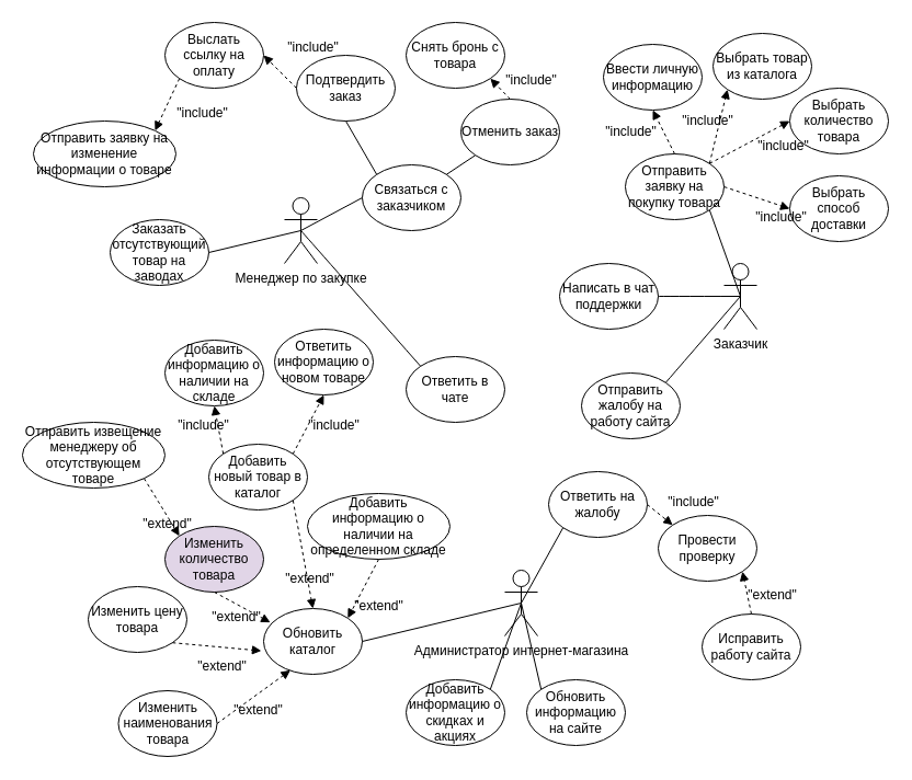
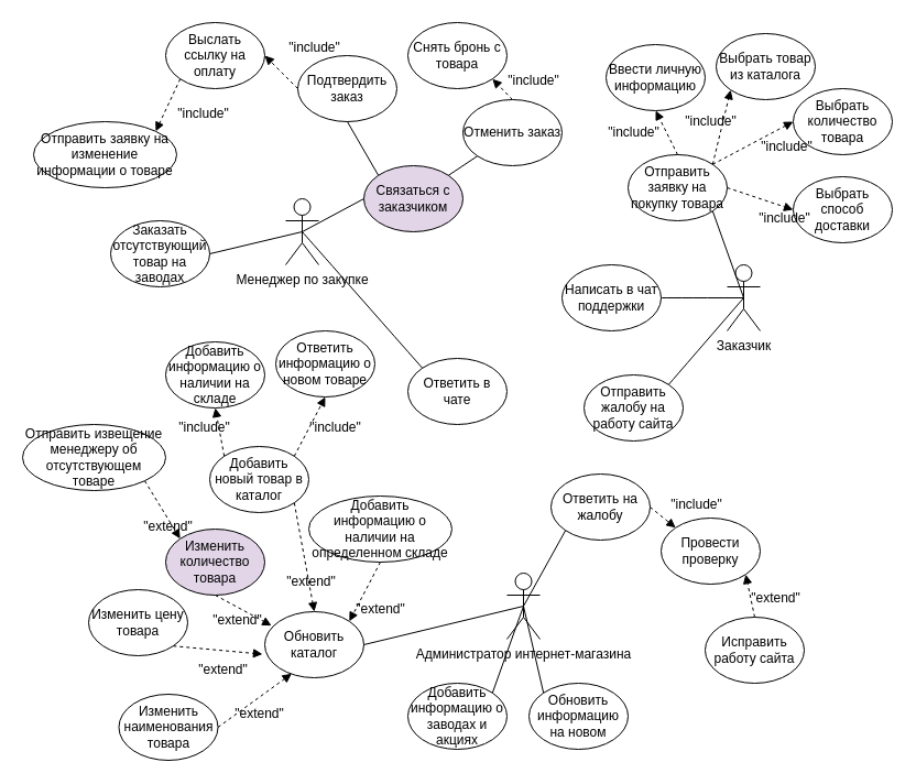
  <mxCell id="0" />
  <mxCell id="1" parent="0" />
  <mxCell id="2" value="Заказчик" style="shape=umlActor;verticalLabelPosition=bottom;verticalAlign=top;html=1;outlineConnect=0;" parent="1" vertex="1"><mxGeometry x="660" y="240" width="30" height="60" as="geometry" /></mxCell>
  <mxCell id="3" value="Менеджер по закупке" style="shape=umlActor;verticalLabelPosition=bottom;verticalAlign=top;html=1;outlineConnect=0;" parent="1" vertex="1"><mxGeometry x="259" y="180" width="30" height="60" as="geometry" /></mxCell>
  <mxCell id="4" value="Администратор интернет-магазина" style="shape=umlActor;verticalLabelPosition=bottom;verticalAlign=top;html=1;outlineConnect=0;" parent="1" vertex="1"><mxGeometry x="460" y="520" width="30" height="60" as="geometry" /></mxCell>
  <mxCell id="5" value="Ответить на жалобу" style="ellipse;whiteSpace=wrap;html=1;" parent="1" vertex="1"><mxGeometry x="500" y="430" width="90" height="60" as="geometry" /></mxCell>
  <mxCell id="6" value="Отправить жалобу на работу сайта" style="ellipse;whiteSpace=wrap;html=1;" parent="1" vertex="1"><mxGeometry x="530" y="340" width="90" height="60" as="geometry" /></mxCell>
  <mxCell id="7" value="Провести проверку" style="ellipse;whiteSpace=wrap;html=1;" parent="1" vertex="1"><mxGeometry x="600" y="470" width="90" height="60" as="geometry" /></mxCell>
  <mxCell id="8" value="Исправить работу сайта" style="ellipse;whiteSpace=wrap;html=1;" parent="1" vertex="1"><mxGeometry x="640" y="560" width="90" height="60" as="geometry" /></mxCell>
  <mxCell id="9" value="Написать в чат поддержки" style="ellipse;whiteSpace=wrap;html=1;" parent="1" vertex="1"><mxGeometry x="510" y="240" width="90" height="60" as="geometry" /></mxCell>
  <mxCell id="10" value="Ответить в чате" style="ellipse;whiteSpace=wrap;html=1;" parent="1" vertex="1"><mxGeometry x="370" y="325" width="90" height="60" as="geometry" /></mxCell>
- <mxCell id="11" value="Обновить информацию на сайте" style="ellipse;whiteSpace=wrap;html=1;" parent="1" vertex="1"><mxGeometry x="480" y="620" width="90" height="60" as="geometry" /></mxCell>
+ <mxCell id="11" value="Обновить информацию на новом" style="ellipse;whiteSpace=wrap;html=1;" parent="1" vertex="1"><mxGeometry x="480" y="620" width="90" height="60" as="geometry" /></mxCell>
  <mxCell id="12" value="Обновить каталог" style="ellipse;whiteSpace=wrap;html=1;" parent="1" vertex="1"><mxGeometry x="240" y="555" width="90" height="60" as="geometry" /></mxCell>
- <mxCell id="13" value="Добавить информацию о скидках и акциях" style="ellipse;whiteSpace=wrap;html=1;" parent="1" vertex="1"><mxGeometry x="370" y="620" width="90" height="60" as="geometry" /></mxCell>
+ <mxCell id="13" value="Добавить информацию о заводах и акциях" style="ellipse;whiteSpace=wrap;html=1;" parent="1" vertex="1"><mxGeometry x="370" y="620" width="90" height="60" as="geometry" /></mxCell>
  <mxCell id="14" value="Изменить наименования товара" style="ellipse;whiteSpace=wrap;html=1;" parent="1" vertex="1"><mxGeometry x="107.5" y="630" width="90" height="60" as="geometry" /></mxCell>
  <mxCell id="15" value="Изменить цену товара" style="ellipse;whiteSpace=wrap;html=1;" parent="1" vertex="1"><mxGeometry x="80" y="535" width="90" height="60" as="geometry" /></mxCell>
  <mxCell id="16" value="Изменить количество товара" style="ellipse;whiteSpace=wrap;html=1;fillColor=#e1d5e7;" parent="1" vertex="1"><mxGeometry x="150" y="480" width="90" height="60" as="geometry" /></mxCell>
  <mxCell id="17" value="Добавить новый товар в каталог" style="ellipse;whiteSpace=wrap;html=1;" parent="1" vertex="1"><mxGeometry x="190" y="405" width="90" height="60" as="geometry" /></mxCell>
  <mxCell id="18" value="Ответить информацию о новом товаре" style="ellipse;whiteSpace=wrap;html=1;" parent="1" vertex="1"><mxGeometry x="250" y="300" width="90" height="60" as="geometry" /></mxCell>
  <mxCell id="19" value="Добавить информацию о наличии на определенном складе" style="ellipse;whiteSpace=wrap;html=1;" parent="1" vertex="1"><mxGeometry x="280" y="450" width="130" height="60" as="geometry" /></mxCell>
  <mxCell id="20" value="Добавить информацию о наличии на складе" style="ellipse;whiteSpace=wrap;html=1;" parent="1" vertex="1"><mxGeometry x="150" y="310" width="90" height="60" as="geometry" /></mxCell>
  <mxCell id="21" value="" style="endArrow=none;html=1;rounded=0;entryX=0.5;entryY=0.5;entryDx=0;entryDy=0;entryPerimeter=0;exitX=0;exitY=0;exitDx=0;exitDy=0;" parent="1" source="11" target="4" edge="1"><mxGeometry width="50" height="50" relative="1" as="geometry"><mxPoint x="400" y="360" as="sourcePoint" /><mxPoint x="450" y="310" as="targetPoint" /></mxGeometry></mxCell>
  <mxCell id="22" value="" style="endArrow=none;html=1;rounded=0;entryX=0.5;entryY=0.5;entryDx=0;entryDy=0;entryPerimeter=0;exitX=1;exitY=0;exitDx=0;exitDy=0;" parent="1" source="13" target="4" edge="1"><mxGeometry width="50" height="50" relative="1" as="geometry"><mxPoint x="400" y="360" as="sourcePoint" /><mxPoint x="450" y="310" as="targetPoint" /></mxGeometry></mxCell>
  <mxCell id="23" value="" style="endArrow=none;html=1;rounded=0;entryX=0.5;entryY=0.5;entryDx=0;entryDy=0;entryPerimeter=0;exitX=1;exitY=0.5;exitDx=0;exitDy=0;" parent="1" source="12" target="4" edge="1"><mxGeometry width="50" height="50" relative="1" as="geometry"><mxPoint x="400" y="360" as="sourcePoint" /><mxPoint x="450" y="310" as="targetPoint" /></mxGeometry></mxCell>
  <mxCell id="24" value="" style="html=1;verticalAlign=bottom;labelBackgroundColor=none;endArrow=block;endFill=1;dashed=1;rounded=0;exitX=0.5;exitY=1;exitDx=0;exitDy=0;entryX=1;entryY=0;entryDx=0;entryDy=0;" parent="1" source="19" target="12" edge="1"><mxGeometry width="160" relative="1" as="geometry"><mxPoint x="490" y="300" as="sourcePoint" /><mxPoint x="330" y="300" as="targetPoint" /></mxGeometry></mxCell>
  <mxCell id="25" value="" style="html=1;verticalAlign=bottom;labelBackgroundColor=none;endArrow=block;endFill=1;dashed=1;rounded=0;exitX=1;exitY=0.5;exitDx=0;exitDy=0;entryX=0.271;entryY=0.939;entryDx=0;entryDy=0;entryPerimeter=0;" parent="1" source="14" target="12" edge="1"><mxGeometry width="160" relative="1" as="geometry"><mxPoint x="303.18" y="468.787" as="sourcePoint" /><mxPoint x="305" y="440" as="targetPoint" /></mxGeometry></mxCell>
  <mxCell id="26" value="" style="html=1;verticalAlign=bottom;labelBackgroundColor=none;endArrow=block;endFill=1;dashed=1;rounded=0;exitX=1;exitY=1;exitDx=0;exitDy=0;entryX=-0.023;entryY=0.643;entryDx=0;entryDy=0;entryPerimeter=0;" parent="1" source="15" target="12" edge="1"><mxGeometry width="160" relative="1" as="geometry"><mxPoint x="245" y="490" as="sourcePoint" /><mxPoint x="273.18" y="431.213" as="targetPoint" /></mxGeometry></mxCell>
  <mxCell id="27" value="" style="html=1;verticalAlign=bottom;labelBackgroundColor=none;endArrow=block;endFill=1;dashed=1;rounded=0;entryX=0.068;entryY=0.211;entryDx=0;entryDy=0;exitX=0.5;exitY=1;exitDx=0;exitDy=0;entryPerimeter=0;" parent="1" source="16" target="12" edge="1"><mxGeometry width="160" relative="1" as="geometry"><mxPoint x="255" y="500" as="sourcePoint" /><mxPoint x="270" y="440" as="targetPoint" /></mxGeometry></mxCell>
  <mxCell id="28" value="" style="html=1;verticalAlign=bottom;labelBackgroundColor=none;endArrow=block;endFill=1;dashed=1;rounded=0;entryX=0.5;entryY=0;entryDx=0;entryDy=0;exitX=1;exitY=1;exitDx=0;exitDy=0;" parent="1" source="17" target="12" edge="1"><mxGeometry width="160" relative="1" as="geometry"><mxPoint x="170" y="415" as="sourcePoint" /><mxPoint x="260" y="410" as="targetPoint" /></mxGeometry></mxCell>
  <mxCell id="29" value="" style="html=1;verticalAlign=bottom;labelBackgroundColor=none;endArrow=block;endFill=1;dashed=1;rounded=0;entryX=0.5;entryY=1;entryDx=0;entryDy=0;exitX=0;exitY=0;exitDx=0;exitDy=0;" parent="1" source="17" target="20" edge="1"><mxGeometry width="160" relative="1" as="geometry"><mxPoint x="273.18" y="388.787" as="sourcePoint" /><mxPoint x="246.82" y="381.213" as="targetPoint" /></mxGeometry></mxCell>
  <mxCell id="30" value="" style="html=1;verticalAlign=bottom;labelBackgroundColor=none;endArrow=block;endFill=1;dashed=1;rounded=0;entryX=0.5;entryY=1;entryDx=0;entryDy=0;exitX=1;exitY=0;exitDx=0;exitDy=0;" parent="1" source="17" target="18" edge="1"><mxGeometry width="160" relative="1" as="geometry"><mxPoint x="183.18" y="338.787" as="sourcePoint" /><mxPoint x="150" y="320" as="targetPoint" /></mxGeometry></mxCell>
  <mxCell id="31" value="" style="endArrow=none;html=1;rounded=0;exitX=0.5;exitY=0.5;exitDx=0;exitDy=0;exitPerimeter=0;entryX=0;entryY=1;entryDx=0;entryDy=0;" parent="1" source="4" target="5" edge="1"><mxGeometry width="50" height="50" relative="1" as="geometry"><mxPoint x="480" y="440" as="sourcePoint" /><mxPoint x="530" y="390" as="targetPoint" /></mxGeometry></mxCell>
  <mxCell id="32" value="" style="html=1;verticalAlign=bottom;labelBackgroundColor=none;endArrow=block;endFill=1;dashed=1;rounded=0;exitX=1;exitY=0.5;exitDx=0;exitDy=0;entryX=0;entryY=0;entryDx=0;entryDy=0;" parent="1" source="5" target="7" edge="1"><mxGeometry width="160" relative="1" as="geometry"><mxPoint x="420" y="410" as="sourcePoint" /><mxPoint x="580" y="410" as="targetPoint" /></mxGeometry></mxCell>
  <mxCell id="33" value="" style="html=1;verticalAlign=bottom;labelBackgroundColor=none;endArrow=block;endFill=1;dashed=1;rounded=0;exitX=0.5;exitY=0;exitDx=0;exitDy=0;entryX=1;entryY=1;entryDx=0;entryDy=0;" parent="1" source="8" target="7" edge="1"><mxGeometry width="160" relative="1" as="geometry"><mxPoint x="623.18" y="488.787" as="sourcePoint" /><mxPoint x="600" y="470" as="targetPoint" /></mxGeometry></mxCell>
  <mxCell id="34" value="Заказать отсутствующий товар на заводах" style="ellipse;whiteSpace=wrap;html=1;" parent="1" vertex="1"><mxGeometry x="100" y="200" width="90" height="60" as="geometry" /></mxCell>
  <mxCell id="35" value="" style="endArrow=none;html=1;rounded=0;exitX=0.5;exitY=0.5;exitDx=0;exitDy=0;exitPerimeter=0;entryX=1;entryY=0.5;entryDx=0;entryDy=0;" parent="1" source="3" target="34" edge="1"><mxGeometry width="50" height="50" relative="1" as="geometry"><mxPoint x="530" y="360" as="sourcePoint" /><mxPoint x="580" y="310" as="targetPoint" /></mxGeometry></mxCell>
  <mxCell id="36" value="Отправить извещение менеджеру об отсутствующем товаре" style="ellipse;whiteSpace=wrap;html=1;" parent="1" vertex="1"><mxGeometry x="20" y="385" width="130" height="60" as="geometry" /></mxCell>
  <mxCell id="37" value="" style="html=1;verticalAlign=bottom;labelBackgroundColor=none;endArrow=block;endFill=1;dashed=1;rounded=0;exitX=1;exitY=1;exitDx=0;exitDy=0;entryX=0;entryY=0;entryDx=0;entryDy=0;" parent="1" source="36" target="16" edge="1"><mxGeometry width="160" relative="1" as="geometry"><mxPoint x="131.311" y="421.051" as="sourcePoint" /><mxPoint x="200" y="480" as="targetPoint" /></mxGeometry></mxCell>
  <mxCell id="38" value="Отправить заявку на покупку товара" style="ellipse;whiteSpace=wrap;html=1;" parent="1" vertex="1"><mxGeometry x="570" y="140" width="90" height="60" as="geometry" /></mxCell>
  <mxCell id="39" value="Выбрать товар из каталога" style="ellipse;whiteSpace=wrap;html=1;" parent="1" vertex="1"><mxGeometry x="650" y="30" width="90" height="60" as="geometry" /></mxCell>
  <mxCell id="40" value="Выбрать количество товара" style="ellipse;whiteSpace=wrap;html=1;" parent="1" vertex="1"><mxGeometry x="720" y="80" width="90" height="60" as="geometry" /></mxCell>
  <mxCell id="41" value="Ввести личную информацию" style="ellipse;whiteSpace=wrap;html=1;" parent="1" vertex="1"><mxGeometry x="550" y="40" width="90" height="60" as="geometry" /></mxCell>
  <mxCell id="42" value="Выбрать способ доставки" style="ellipse;whiteSpace=wrap;html=1;" parent="1" vertex="1"><mxGeometry x="720" y="160" width="90" height="60" as="geometry" /></mxCell>
- <mxCell id="43" value="Связаться с заказчиком" style="ellipse;whiteSpace=wrap;html=1;" parent="1" vertex="1"><mxGeometry x="330" y="150" width="90" height="60" as="geometry" /></mxCell>
+ <mxCell id="43" value="Связаться с заказчиком" style="ellipse;whiteSpace=wrap;html=1;fillColor=#e1d5e7;" parent="1" vertex="1"><mxGeometry x="330" y="150" width="90" height="60" as="geometry" /></mxCell>
  <mxCell id="44" value="Подтвердить заказ" style="ellipse;whiteSpace=wrap;html=1;" parent="1" vertex="1"><mxGeometry x="270" y="50" width="90" height="60" as="geometry" /></mxCell>
  <mxCell id="45" value="Отправить заявку на изменение информации о товаре" style="ellipse;whiteSpace=wrap;html=1;" parent="1" vertex="1"><mxGeometry x="30" y="110" width="130" height="60" as="geometry" /></mxCell>
  <mxCell id="46" value="Выслать ссылку на оплату" style="ellipse;whiteSpace=wrap;html=1;" parent="1" vertex="1"><mxGeometry x="150" y="20" width="90" height="60" as="geometry" /></mxCell>
  <mxCell id="47" value="" style="endArrow=none;html=1;rounded=0;exitX=0.5;exitY=0.5;exitDx=0;exitDy=0;exitPerimeter=0;entryX=1;entryY=1;entryDx=0;entryDy=0;" parent="1" source="2" target="38" edge="1"><mxGeometry width="50" height="50" relative="1" as="geometry"><mxPoint x="570" y="220" as="sourcePoint" /><mxPoint x="620" y="170" as="targetPoint" /></mxGeometry></mxCell>
  <mxCell id="48" value="" style="endArrow=none;html=1;rounded=0;exitX=0.5;exitY=0.5;exitDx=0;exitDy=0;exitPerimeter=0;entryX=0;entryY=0.5;entryDx=0;entryDy=0;" parent="1" source="3" target="43" edge="1"><mxGeometry width="50" height="50" relative="1" as="geometry"><mxPoint x="570" y="220" as="sourcePoint" /><mxPoint x="620" y="170" as="targetPoint" /></mxGeometry></mxCell>
  <mxCell id="49" value="" style="html=1;verticalAlign=bottom;labelBackgroundColor=none;endArrow=block;endFill=1;dashed=1;rounded=0;exitX=0;exitY=0.5;exitDx=0;exitDy=0;entryX=1;entryY=0.5;entryDx=0;entryDy=0;" parent="1" source="44" target="46" edge="1"><mxGeometry width="160" relative="1" as="geometry"><mxPoint x="510" y="190" as="sourcePoint" /><mxPoint x="670" y="190" as="targetPoint" /></mxGeometry></mxCell>
  <mxCell id="50" value="" style="html=1;verticalAlign=bottom;labelBackgroundColor=none;endArrow=block;endFill=1;dashed=1;rounded=0;exitX=0;exitY=1;exitDx=0;exitDy=0;entryX=1;entryY=0;entryDx=0;entryDy=0;" parent="1" source="46" target="45" edge="1"><mxGeometry width="160" relative="1" as="geometry"><mxPoint x="510" y="190" as="sourcePoint" /><mxPoint x="670" y="190" as="targetPoint" /></mxGeometry></mxCell>
  <mxCell id="51" value="Отменить заказ" style="ellipse;whiteSpace=wrap;html=1;" parent="1" vertex="1"><mxGeometry x="420" y="90" width="90" height="60" as="geometry" /></mxCell>
  <mxCell id="52" value="Снять бронь с товара" style="ellipse;whiteSpace=wrap;html=1;" parent="1" vertex="1"><mxGeometry x="370" y="20" width="90" height="60" as="geometry" /></mxCell>
  <mxCell id="53" value="" style="endArrow=none;html=1;rounded=0;exitX=0;exitY=0;exitDx=0;exitDy=0;entryX=0.5;entryY=1;entryDx=0;entryDy=0;" parent="1" source="43" target="44" edge="1"><mxGeometry width="50" height="50" relative="1" as="geometry"><mxPoint x="570" y="220" as="sourcePoint" /><mxPoint x="620" y="170" as="targetPoint" /></mxGeometry></mxCell>
  <mxCell id="54" value="" style="endArrow=none;html=1;rounded=0;exitX=1;exitY=0;exitDx=0;exitDy=0;entryX=0;entryY=1;entryDx=0;entryDy=0;" parent="1" source="43" target="51" edge="1"><mxGeometry width="50" height="50" relative="1" as="geometry"><mxPoint x="570" y="220" as="sourcePoint" /><mxPoint x="620" y="170" as="targetPoint" /></mxGeometry></mxCell>
  <mxCell id="55" value="" style="html=1;verticalAlign=bottom;labelBackgroundColor=none;endArrow=block;endFill=1;dashed=1;rounded=0;exitX=0.5;exitY=0;exitDx=0;exitDy=0;entryX=1;entryY=1;entryDx=0;entryDy=0;" parent="1" source="51" target="52" edge="1"><mxGeometry width="160" relative="1" as="geometry"><mxPoint x="510" y="190" as="sourcePoint" /><mxPoint x="670" y="190" as="targetPoint" /></mxGeometry></mxCell>
  <mxCell id="56" value="" style="html=1;verticalAlign=bottom;labelBackgroundColor=none;endArrow=block;endFill=1;dashed=1;rounded=0;exitX=0.5;exitY=0;exitDx=0;exitDy=0;entryX=0.5;entryY=1;entryDx=0;entryDy=0;" parent="1" source="38" target="41" edge="1"><mxGeometry width="160" relative="1" as="geometry"><mxPoint x="510" y="190" as="sourcePoint" /><mxPoint x="670" y="190" as="targetPoint" /></mxGeometry></mxCell>
  <mxCell id="57" value="" style="html=1;verticalAlign=bottom;labelBackgroundColor=none;endArrow=block;endFill=1;dashed=1;rounded=0;exitX=1;exitY=0;exitDx=0;exitDy=0;entryX=0;entryY=1;entryDx=0;entryDy=0;" parent="1" source="38" target="39" edge="1"><mxGeometry width="160" relative="1" as="geometry"><mxPoint x="510" y="190" as="sourcePoint" /><mxPoint x="670" y="190" as="targetPoint" /></mxGeometry></mxCell>
  <mxCell id="58" value="" style="html=1;verticalAlign=bottom;labelBackgroundColor=none;endArrow=block;endFill=1;dashed=1;rounded=0;exitX=1;exitY=0;exitDx=0;exitDy=0;entryX=0;entryY=0.5;entryDx=0;entryDy=0;" parent="1" source="38" target="40" edge="1"><mxGeometry width="160" relative="1" as="geometry"><mxPoint x="510" y="190" as="sourcePoint" /><mxPoint x="670" y="190" as="targetPoint" /></mxGeometry></mxCell>
  <mxCell id="59" value="" style="html=1;verticalAlign=bottom;labelBackgroundColor=none;endArrow=block;endFill=1;dashed=1;rounded=0;exitX=1;exitY=0.5;exitDx=0;exitDy=0;entryX=0;entryY=0.5;entryDx=0;entryDy=0;" parent="1" source="38" target="42" edge="1"><mxGeometry width="160" relative="1" as="geometry"><mxPoint x="656.82" y="158.787" as="sourcePoint" /><mxPoint x="730" y="120" as="targetPoint" /></mxGeometry></mxCell>
  <mxCell id="60" value="" style="endArrow=none;html=1;rounded=0;curved=1;exitX=0.5;exitY=0.5;exitDx=0;exitDy=0;exitPerimeter=0;entryX=0;entryY=0;entryDx=0;entryDy=0;" parent="1" source="3" target="10" edge="1"><mxGeometry width="50" height="50" relative="1" as="geometry"><mxPoint x="510" y="300" as="sourcePoint" /><mxPoint x="560" y="250" as="targetPoint" /></mxGeometry></mxCell>
  <mxCell id="61" value="" style="endArrow=none;html=1;rounded=0;curved=1;entryX=0.5;entryY=0.5;entryDx=0;entryDy=0;entryPerimeter=0;exitX=1;exitY=0.5;exitDx=0;exitDy=0;" parent="1" source="9" target="2" edge="1"><mxGeometry width="50" height="50" relative="1" as="geometry"><mxPoint x="510" y="300" as="sourcePoint" /><mxPoint x="560" y="250" as="targetPoint" /></mxGeometry></mxCell>
  <mxCell id="62" value="" style="endArrow=none;html=1;rounded=0;curved=1;entryX=0.5;entryY=0.5;entryDx=0;entryDy=0;entryPerimeter=0;exitX=1;exitY=0;exitDx=0;exitDy=0;" parent="1" source="6" target="2" edge="1"><mxGeometry width="50" height="50" relative="1" as="geometry"><mxPoint x="570" y="420" as="sourcePoint" /><mxPoint x="620" y="370" as="targetPoint" /></mxGeometry></mxCell>
  <mxCell id="63" value="&quot;extend&quot;" style="text;html=1;strokeColor=none;fillColor=none;align=center;verticalAlign=middle;whiteSpace=wrap;rounded=0;fontSize=12;" parent="1" vertex="1"><mxGeometry x="319.5" y="545" width="51" height="15" as="geometry" /></mxCell>
  <mxCell id="64" value="&quot;extend&quot;" style="text;html=1;strokeColor=none;fillColor=none;align=center;verticalAlign=middle;whiteSpace=wrap;rounded=0;fontSize=12;" parent="1" vertex="1"><mxGeometry x="257" y="520" width="51" height="15" as="geometry" /></mxCell>
  <mxCell id="65" value="&quot;extend&quot;" style="text;html=1;strokeColor=none;fillColor=none;align=center;verticalAlign=middle;whiteSpace=wrap;rounded=0;fontSize=12;" parent="1" vertex="1"><mxGeometry x="190" y="555" width="51" height="15" as="geometry" /></mxCell>
  <mxCell id="66" value="&quot;extend&quot;" style="text;html=1;strokeColor=none;fillColor=none;align=center;verticalAlign=middle;whiteSpace=wrap;rounded=0;fontSize=12;" parent="1" vertex="1"><mxGeometry x="177" y="600" width="51" height="15" as="geometry" /></mxCell>
  <mxCell id="67" value="&quot;extend&quot;" style="text;html=1;strokeColor=none;fillColor=none;align=center;verticalAlign=middle;whiteSpace=wrap;rounded=0;fontSize=12;" parent="1" vertex="1"><mxGeometry x="209.5" y="640" width="51" height="15" as="geometry" /></mxCell>
  <mxCell id="68" value="&quot;extend&quot;" style="text;html=1;strokeColor=none;fillColor=none;align=center;verticalAlign=middle;whiteSpace=wrap;rounded=0;fontSize=12;" parent="1" vertex="1"><mxGeometry x="127" y="470" width="51" height="15" as="geometry" /></mxCell>
  <mxCell id="69" value="&quot;include&quot;" style="text;html=1;strokeColor=none;fillColor=none;align=center;verticalAlign=middle;whiteSpace=wrap;rounded=0;fontSize=12;" parent="1" vertex="1"><mxGeometry x="160" y="380" width="51" height="15" as="geometry" /></mxCell>
  <mxCell id="70" value="&quot;include&quot;" style="text;html=1;strokeColor=none;fillColor=none;align=center;verticalAlign=middle;whiteSpace=wrap;rounded=0;fontSize=12;" parent="1" vertex="1"><mxGeometry x="279" y="380" width="51" height="15" as="geometry" /></mxCell>
  <mxCell id="71" value="&quot;include&quot;" style="text;html=1;strokeColor=none;fillColor=none;align=center;verticalAlign=middle;whiteSpace=wrap;rounded=0;fontSize=12;" parent="1" vertex="1"><mxGeometry x="607" y="450" width="51" height="15" as="geometry" /></mxCell>
  <mxCell id="72" value="&quot;extend&quot;" style="text;html=1;strokeColor=none;fillColor=none;align=center;verticalAlign=middle;whiteSpace=wrap;rounded=0;fontSize=12;" parent="1" vertex="1"><mxGeometry x="679" y="535" width="51" height="15" as="geometry" /></mxCell>
  <mxCell id="73" value="&quot;include&quot;" style="text;html=1;strokeColor=none;fillColor=none;align=center;verticalAlign=middle;whiteSpace=wrap;rounded=0;fontSize=12;" parent="1" vertex="1"><mxGeometry x="550" y="112.5" width="51" height="15" as="geometry" /></mxCell>
  <mxCell id="74" value="&quot;include&quot;" style="text;html=1;strokeColor=none;fillColor=none;align=center;verticalAlign=middle;whiteSpace=wrap;rounded=0;fontSize=12;" parent="1" vertex="1"><mxGeometry x="620" y="102.5" width="51" height="15" as="geometry" /></mxCell>
  <mxCell id="75" value="&quot;include&quot;" style="text;html=1;strokeColor=none;fillColor=none;align=center;verticalAlign=middle;whiteSpace=wrap;rounded=0;fontSize=12;" parent="1" vertex="1"><mxGeometry x="689" y="125" width="51" height="15" as="geometry" /></mxCell>
  <mxCell id="76" value="&quot;include&quot;" style="text;html=1;strokeColor=none;fillColor=none;align=center;verticalAlign=middle;whiteSpace=wrap;rounded=0;fontSize=12;" parent="1" vertex="1"><mxGeometry x="687" y="190" width="51" height="15" as="geometry" /></mxCell>
  <mxCell id="77" value="&quot;include&quot;" style="text;html=1;strokeColor=none;fillColor=none;align=center;verticalAlign=middle;whiteSpace=wrap;rounded=0;fontSize=12;" parent="1" vertex="1"><mxGeometry x="459" y="65" width="51" height="15" as="geometry" /></mxCell>
  <mxCell id="78" value="&quot;include&quot;" style="text;html=1;strokeColor=none;fillColor=none;align=center;verticalAlign=middle;whiteSpace=wrap;rounded=0;fontSize=12;" parent="1" vertex="1"><mxGeometry x="259.5" y="35" width="51" height="15" as="geometry" /></mxCell>
  <mxCell id="79" value="&quot;include&quot;" style="text;html=1;strokeColor=none;fillColor=none;align=center;verticalAlign=middle;whiteSpace=wrap;rounded=0;fontSize=12;" parent="1" vertex="1"><mxGeometry x="158.5" y="95" width="51" height="15" as="geometry" /></mxCell>
